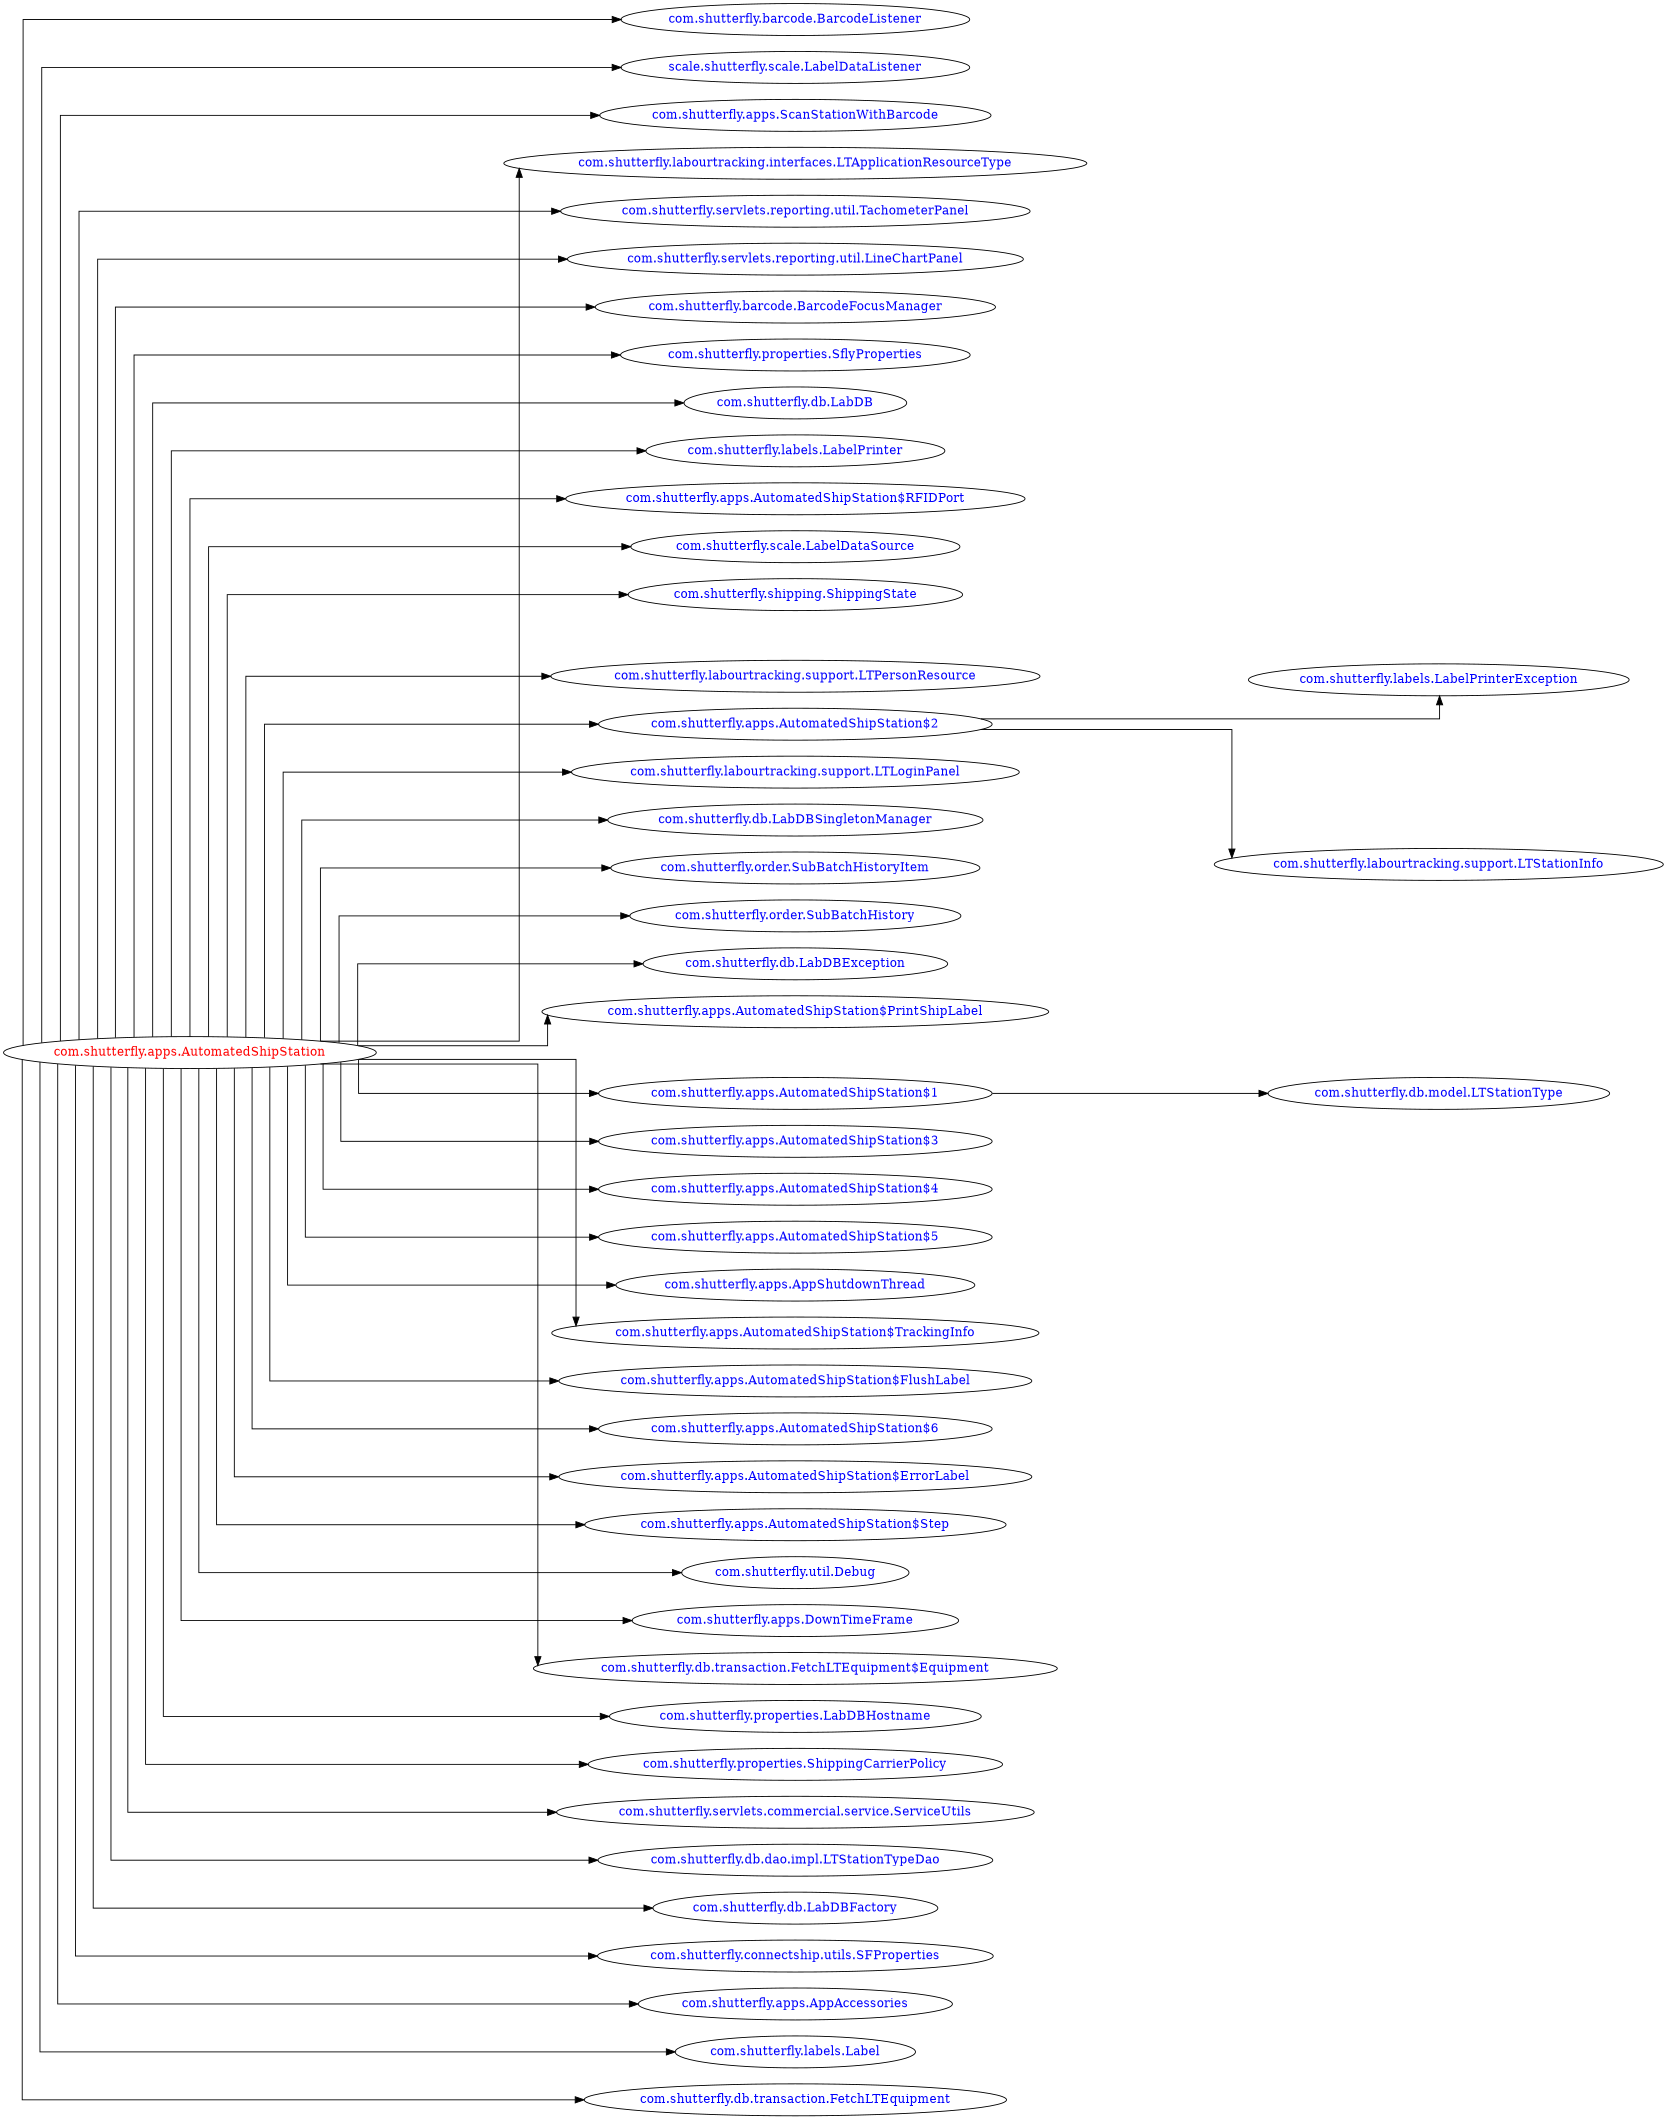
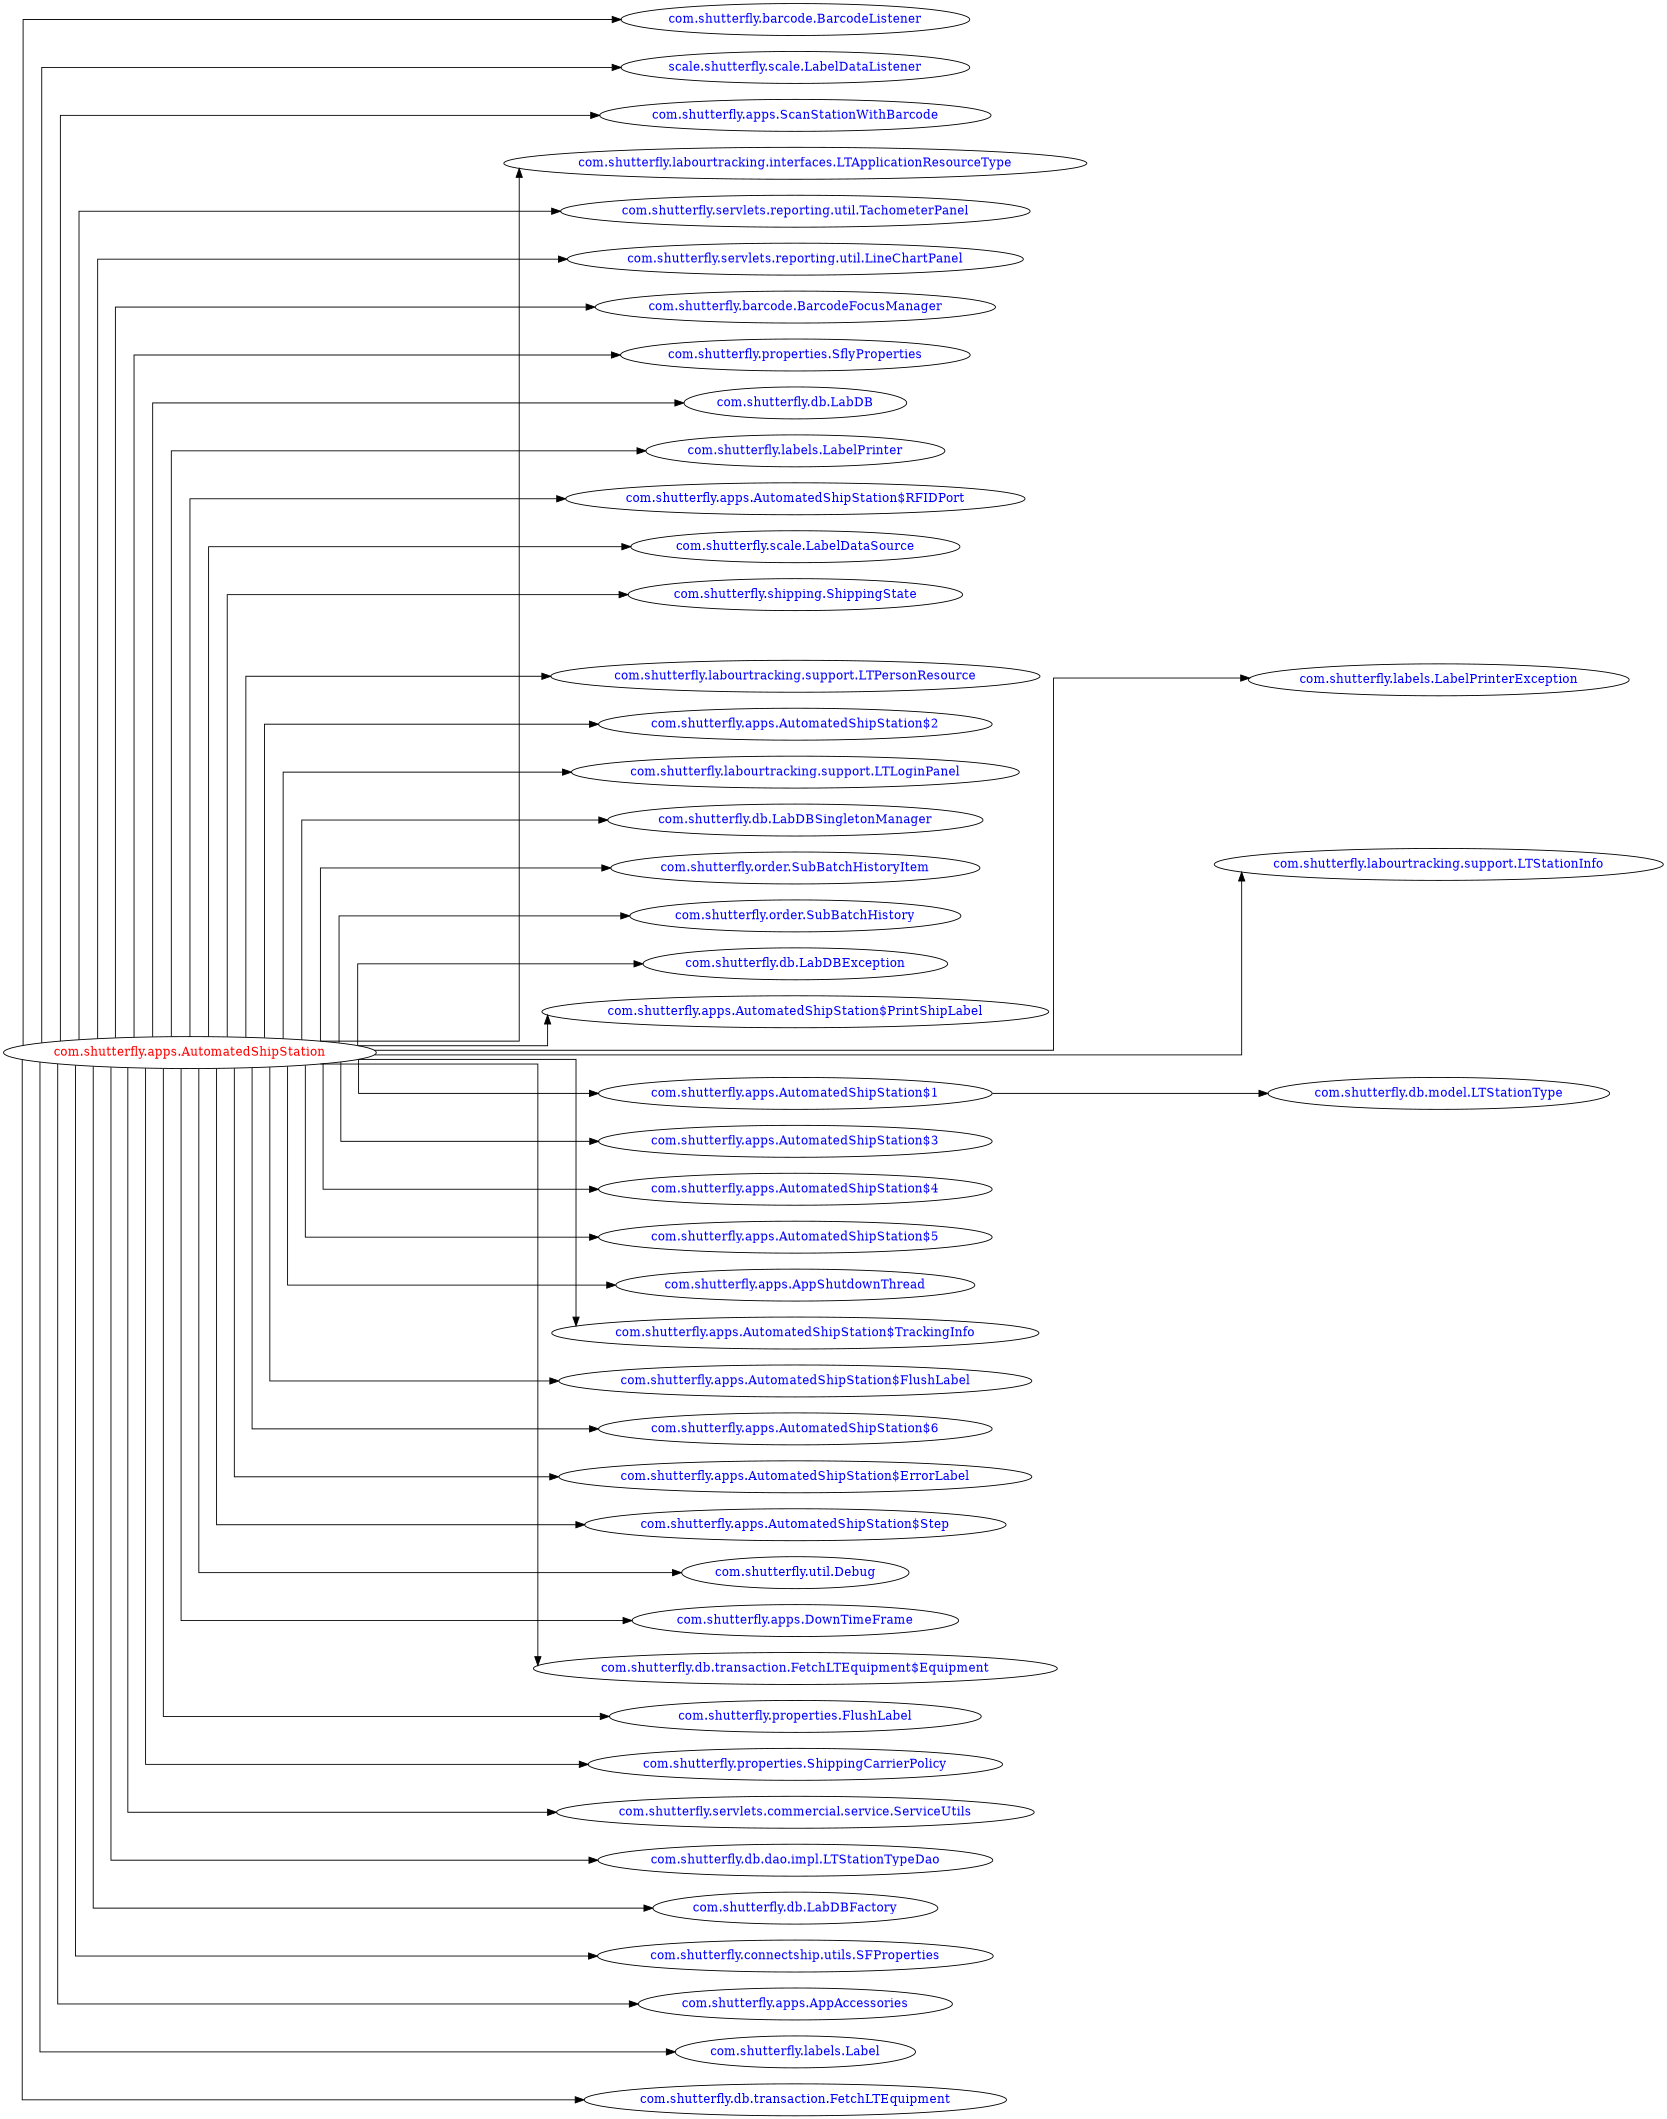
  digraph {
    concentrate=true
    rankdir=LR
    ranksep=2.0
    splines=ortho
    node [fontcolor=blue]
    "com.shutterfly.apps.AutomatedShipStation" [fontcolor=red]
    "com.shutterfly.barcode.BarcodeListener"
    n3 [label="scale.shutterfly.scale.LabelDataListener"]
    "com.shutterfly.apps.ScanStationWithBarcode"
    "com.shutterfly.labourtracking.interfaces.LTApplicationResourceType"
    "com.shutterfly.servlets.reporting.util.TachometerPanel"
    "com.shutterfly.servlets.reporting.util.LineChartPanel"
    "com.shutterfly.barcode.BarcodeFocusManager"
    "com.shutterfly.properties.SflyProperties"
    "com.shutterfly.db.LabDB"
    "com.shutterfly.labels.LabelPrinter"
    "com.shutterfly.apps.AutomatedShipStation$RFIDPort"
    "com.shutterfly.scale.LabelDataSource"
    "com.shutterfly.shipping.ShippingState"
    "com.shutterfly.labels.LabelPrinterException"
    "com.shutterfly.labourtracking.support.LTPersonResource"
    "com.shutterfly.labourtracking.support.LTStationInfo"
    "com.shutterfly.labourtracking.support.LTLoginPanel"
    "com.shutterfly.db.LabDBSingletonManager"
    "com.shutterfly.order.SubBatchHistoryItem"
    "com.shutterfly.order.SubBatchHistory"
    "com.shutterfly.db.LabDBException"
    "com.shutterfly.apps.AutomatedShipStation$PrintShipLabel"
    "com.shutterfly.apps.AutomatedShipStation$1"
    "com.shutterfly.apps.AutomatedShipStation$2"
    "com.shutterfly.apps.AutomatedShipStation$3"
    "com.shutterfly.apps.AutomatedShipStation$4"
    "com.shutterfly.apps.AutomatedShipStation$5"
    "com.shutterfly.apps.AppShutdownThread"
    "com.shutterfly.apps.AutomatedShipStation$TrackingInfo"
    "com.shutterfly.apps.AutomatedShipStation$FlushLabel"
    "com.shutterfly.apps.AutomatedShipStation$6"
    "com.shutterfly.apps.AutomatedShipStation$ErrorLabel"
    "com.shutterfly.apps.AutomatedShipStation$Step"
    "com.shutterfly.util.Debug"
    "com.shutterfly.apps.DownTimeFrame"
    "com.shutterfly.db.transaction.FetchLTEquipment$Equipment"
-   "com.shutterfly.properties.LabDBHostname"
+   "com.shutterfly.properties.LabDBHostname" [label="com.shutterfly.properties.FlushLabel"]
    "com.shutterfly.properties.ShippingCarrierPolicy"
    "com.shutterfly.servlets.commercial.service.ServiceUtils"
    "com.shutterfly.db.dao.impl.LTStationTypeDao"
    "com.shutterfly.db.LabDBFactory"
    "com.shutterfly.connectship.utils.SFProperties"
    "com.shutterfly.apps.AppAccessories"
    "com.shutterfly.labels.Label"
    "com.shutterfly.db.transaction.FetchLTEquipment"
    "com.shutterfly.db.model.LTStationType"
    "com.shutterfly.apps.AutomatedShipStation" -> "com.shutterfly.barcode.BarcodeListener"
    "com.shutterfly.apps.AutomatedShipStation" -> n3
    "com.shutterfly.apps.AutomatedShipStation" -> "com.shutterfly.apps.ScanStationWithBarcode"
    "com.shutterfly.apps.AutomatedShipStation" -> "com.shutterfly.labourtracking.interfaces.LTApplicationResourceType"
    "com.shutterfly.apps.AutomatedShipStation" -> "com.shutterfly.servlets.reporting.util.TachometerPanel"
    "com.shutterfly.apps.AutomatedShipStation" -> "com.shutterfly.servlets.reporting.util.LineChartPanel"
    "com.shutterfly.apps.AutomatedShipStation" -> "com.shutterfly.barcode.BarcodeFocusManager"
    "com.shutterfly.apps.AutomatedShipStation" -> "com.shutterfly.properties.SflyProperties"
    "com.shutterfly.apps.AutomatedShipStation" -> "com.shutterfly.db.LabDB"
    "com.shutterfly.apps.AutomatedShipStation" -> "com.shutterfly.labels.LabelPrinter"
    "com.shutterfly.apps.AutomatedShipStation" -> "com.shutterfly.apps.AutomatedShipStation$RFIDPort"
    "com.shutterfly.apps.AutomatedShipStation" -> "com.shutterfly.scale.LabelDataSource"
    "com.shutterfly.apps.AutomatedShipStation" -> "com.shutterfly.shipping.ShippingState"
-   "com.shutterfly.apps.AutomatedShipStation$2" -> "com.shutterfly.labels.LabelPrinterException"
+   "com.shutterfly.apps.AutomatedShipStation" -> "com.shutterfly.labels.LabelPrinterException"
    "com.shutterfly.apps.AutomatedShipStation" -> "com.shutterfly.labourtracking.support.LTPersonResource"
-   "com.shutterfly.apps.AutomatedShipStation$2" -> "com.shutterfly.labourtracking.support.LTStationInfo"
+   "com.shutterfly.apps.AutomatedShipStation" -> "com.shutterfly.labourtracking.support.LTStationInfo"
    "com.shutterfly.apps.AutomatedShipStation" -> "com.shutterfly.labourtracking.support.LTLoginPanel"
    "com.shutterfly.apps.AutomatedShipStation" -> "com.shutterfly.db.LabDBSingletonManager"
    "com.shutterfly.apps.AutomatedShipStation" -> "com.shutterfly.order.SubBatchHistoryItem"
    "com.shutterfly.apps.AutomatedShipStation" -> "com.shutterfly.order.SubBatchHistory"
    "com.shutterfly.apps.AutomatedShipStation" -> "com.shutterfly.db.LabDBException"
    "com.shutterfly.apps.AutomatedShipStation" -> "com.shutterfly.apps.AutomatedShipStation$PrintShipLabel"
    "com.shutterfly.apps.AutomatedShipStation" -> "com.shutterfly.apps.AutomatedShipStation$1"
    "com.shutterfly.apps.AutomatedShipStation" -> "com.shutterfly.apps.AutomatedShipStation$2"
    "com.shutterfly.apps.AutomatedShipStation" -> "com.shutterfly.apps.AutomatedShipStation$3"
    "com.shutterfly.apps.AutomatedShipStation" -> "com.shutterfly.apps.AutomatedShipStation$4"
    "com.shutterfly.apps.AutomatedShipStation" -> "com.shutterfly.apps.AutomatedShipStation$5"
    "com.shutterfly.apps.AutomatedShipStation" -> "com.shutterfly.apps.AppShutdownThread"
    "com.shutterfly.apps.AutomatedShipStation" -> "com.shutterfly.apps.AutomatedShipStation$TrackingInfo"
    "com.shutterfly.apps.AutomatedShipStation" -> "com.shutterfly.apps.AutomatedShipStation$FlushLabel"
    "com.shutterfly.apps.AutomatedShipStation" -> "com.shutterfly.apps.AutomatedShipStation$6"
    "com.shutterfly.apps.AutomatedShipStation" -> "com.shutterfly.apps.AutomatedShipStation$ErrorLabel"
    "com.shutterfly.apps.AutomatedShipStation" -> "com.shutterfly.apps.AutomatedShipStation$Step"
    "com.shutterfly.apps.AutomatedShipStation" -> "com.shutterfly.util.Debug"
    "com.shutterfly.apps.AutomatedShipStation" -> "com.shutterfly.apps.DownTimeFrame"
    "com.shutterfly.apps.AutomatedShipStation" -> "com.shutterfly.db.transaction.FetchLTEquipment$Equipment"
    "com.shutterfly.apps.AutomatedShipStation" -> "com.shutterfly.properties.LabDBHostname"
    "com.shutterfly.apps.AutomatedShipStation" -> "com.shutterfly.properties.ShippingCarrierPolicy"
    "com.shutterfly.apps.AutomatedShipStation" -> "com.shutterfly.servlets.commercial.service.ServiceUtils"
    "com.shutterfly.apps.AutomatedShipStation" -> "com.shutterfly.db.dao.impl.LTStationTypeDao"
    "com.shutterfly.apps.AutomatedShipStation" -> "com.shutterfly.db.LabDBFactory"
    "com.shutterfly.apps.AutomatedShipStation" -> "com.shutterfly.connectship.utils.SFProperties"
    "com.shutterfly.apps.AutomatedShipStation" -> "com.shutterfly.apps.AppAccessories"
    "com.shutterfly.apps.AutomatedShipStation" -> "com.shutterfly.labels.Label"
    "com.shutterfly.apps.AutomatedShipStation" -> "com.shutterfly.db.transaction.FetchLTEquipment"
    "com.shutterfly.apps.AutomatedShipStation$1" -> "com.shutterfly.db.model.LTStationType"
  }
